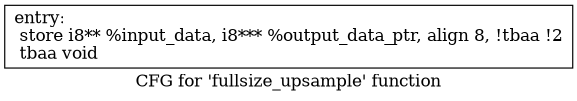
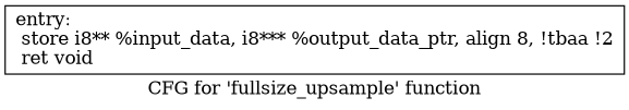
  digraph {
    label="CFG for 'fullsize_upsample' function"
    rankdir=LR
-   n1 [label="{entry:\l  store i8** %input_data, i8*** %output_data_ptr, align 8, !tbaa !2\l  tbaa void\l}" shape=record]
+   n1 [label="{entry:\l  store i8** %input_data, i8*** %output_data_ptr, align 8, !tbaa !2\l  ret void\l}" shape=record]
  }
